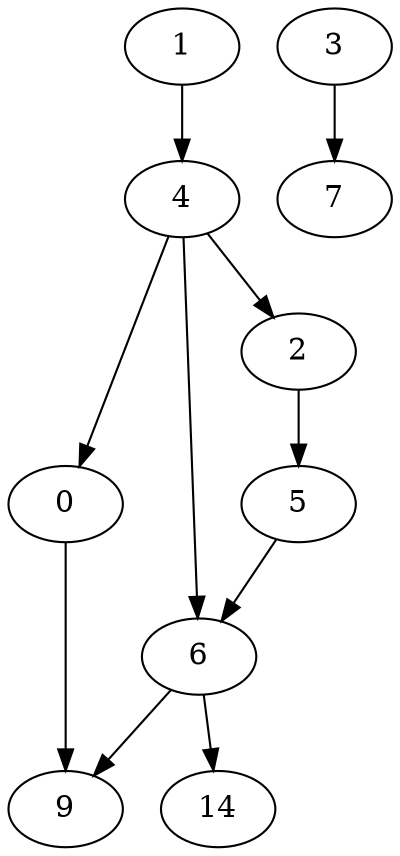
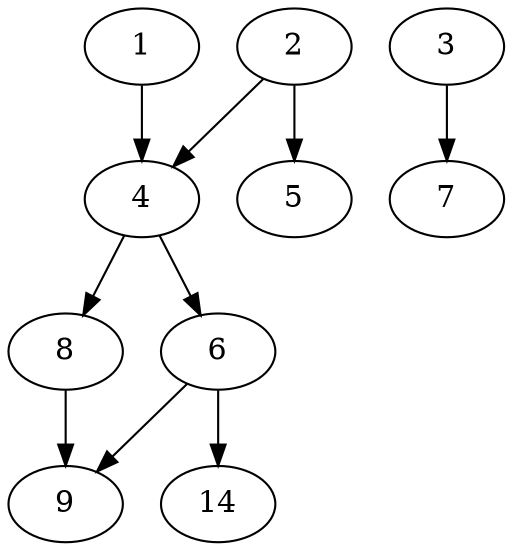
  digraph {
    node [alpha=0.09]
    1 [alpha=0.19 expect_size=11941888]
    4 [expect_size=25486336]
    3 [expect_size=13200384]
    7 [alpha=0.15 expect_size=25606144]
-   8 [alpha=0.08 expect_size=23743488 label=0]
+   8 [alpha=0.08 expect_size=23743488]
    6 [alpha=0.17 expect_size=6203392]
    9 [alpha=0.10 expect_size=10968064]
    n8 [alpha=0.01 expect_size=27566080 label=14]
    2 [alpha=0.17 expect_size=12623872]
    5 [alpha=0.10 expect_size=42688512]
    1 -> 4
    4 -> 8
    4 -> 6
    3 -> 7
    8 -> 9
    6 -> 9
    6 -> n8
-   4 -> 2
+   2 -> 4
    2 -> 5
-   5 -> 6
  }
